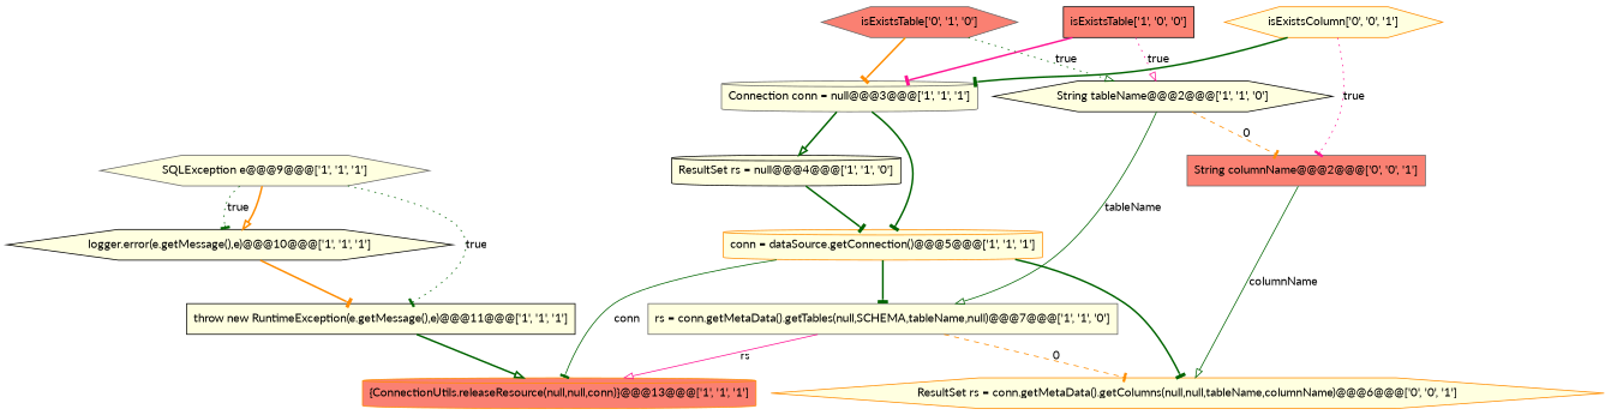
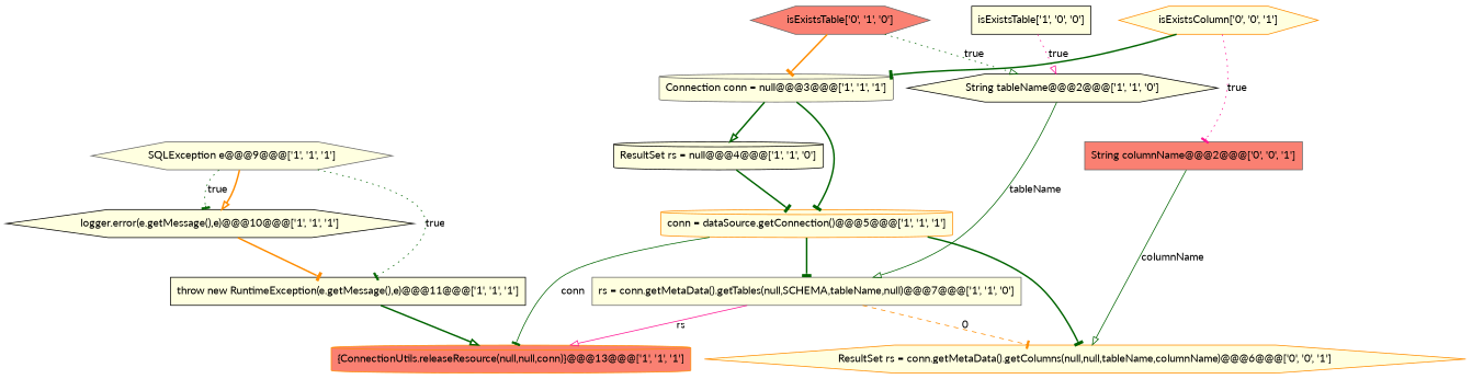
  digraph {
    fontname=Lato
    node [color=black fillcolor=lightyellow fontname=Lato shape=hexagon style=filled]
    edge [arrowhead=tee color=darkgreen fontname=Lato style=bold]
    n1 [label="throw new RuntimeException(e.getMessage(),e)@@@11@@@['1', '1', '1']" shape=box]
    n2 [color=darkorange fillcolor=salmon label="{ConnectionUtils.releaseResource(null,null,conn)}@@@13@@@['1', '1', '1']" shape=cylinder]
    n3 [label="String tableName@@@2@@@['1', '1', '0']"]
    n4 [color=gray40 label="rs = conn.getMetaData().getTables(null,SCHEMA,tableName,null)@@@7@@@['1', '1', '0']" shape=box]
    n5 [color=gray40 fillcolor=salmon label="String columnName@@@2@@@['0', '0', '1']" shape=box]
    n6 [color=darkorange label="ResultSet rs = conn.getMetaData().getColumns(null,null,tableName,columnName)@@@6@@@['0', '0', '1']"]
-   n7 [fillcolor=salmon label="isExistsTable['1', '0', '0']" shape=box]
+   n7 [label="isExistsTable['1', '0', '0']" shape=box]
    n8 [color=gray40 label="Connection conn = null@@@3@@@['1', '1', '1']" shape=cylinder]
    n9 [color=darkorange label="conn = dataSource.getConnection()@@@5@@@['1', '1', '1']" shape=cylinder]
    n10 [label="ResultSet rs = null@@@4@@@['1', '1', '0']" shape=cylinder]
    n11 [label="logger.error(e.getMessage(),e)@@@10@@@['1', '1', '1']"]
    n12 [color=gray40 label="SQLException e@@@9@@@['1', '1', '1']"]
    n13 [color=darkorange label="isExistsColumn['0', '0', '1']"]
    n14 [color=gray40 fillcolor=salmon label="isExistsTable['0', '1', '0']"]
    n1 -> n2 [arrowhead=onormal]
    n3 -> n4 [arrowhead=onormal label=tableName style=solid]
-   n3 -> n5 [color=darkorange label=0 style=dashed]
    n4 -> n2 [arrowhead=onormal color=deeppink label=rs style=solid]
    n4 -> n6 [color=darkorange label=0 style=dashed]
    n5 -> n6 [arrowhead=onormal label=columnName style=solid]
    n7 -> n3 [arrowhead=onormal color=deeppink label=true style=dotted]
-   n7 -> n8 [color=deeppink]
    n8 -> n9
    n8 -> n10 [arrowhead=onormal]
    n9 -> n2 [label=conn style=solid]
    n9 -> n4
    n9 -> n6
    n10 -> n9
    n11 -> n1 [color=darkorange]
    n12 -> n1 [label=true style=dotted]
    n12 -> n11 [arrowhead=onormal color=darkorange]
    n12 -> n11 [label=true style=dotted]
    n13 -> n5 [color=deeppink label=true style=dotted]
    n13 -> n8
    n14 -> n3 [arrowhead=onormal label=true style=dotted]
    n14 -> n8 [color=darkorange]
  }
